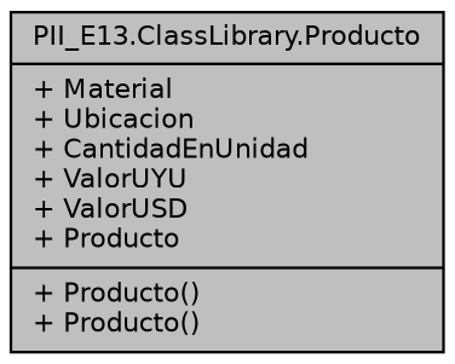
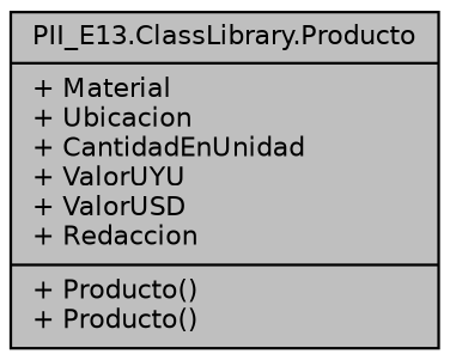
  digraph {
-   n1 [color=black fillcolor=grey75 fontcolor=black fontname=Helvetica fontsize=10 height=0.2 label="{PII_E13.ClassLibrary.Producto\n|+ Material\l+ Ubicacion\l+ CantidadEnUnidad\l+ ValorUYU\l+ ValorUSD\l+ Producto\l|+ Producto()\l+ Producto()\l}" shape=record style=filled width=0.4]
+   n1 [color=black fillcolor=grey75 fontcolor=black fontname=Helvetica fontsize=10 height=0.2 label="{PII_E13.ClassLibrary.Producto\n|+ Material\l+ Ubicacion\l+ CantidadEnUnidad\l+ ValorUYU\l+ ValorUSD\l+ Redaccion\l|+ Producto()\l+ Producto()\l}" shape=record style=filled width=0.4]
  }
